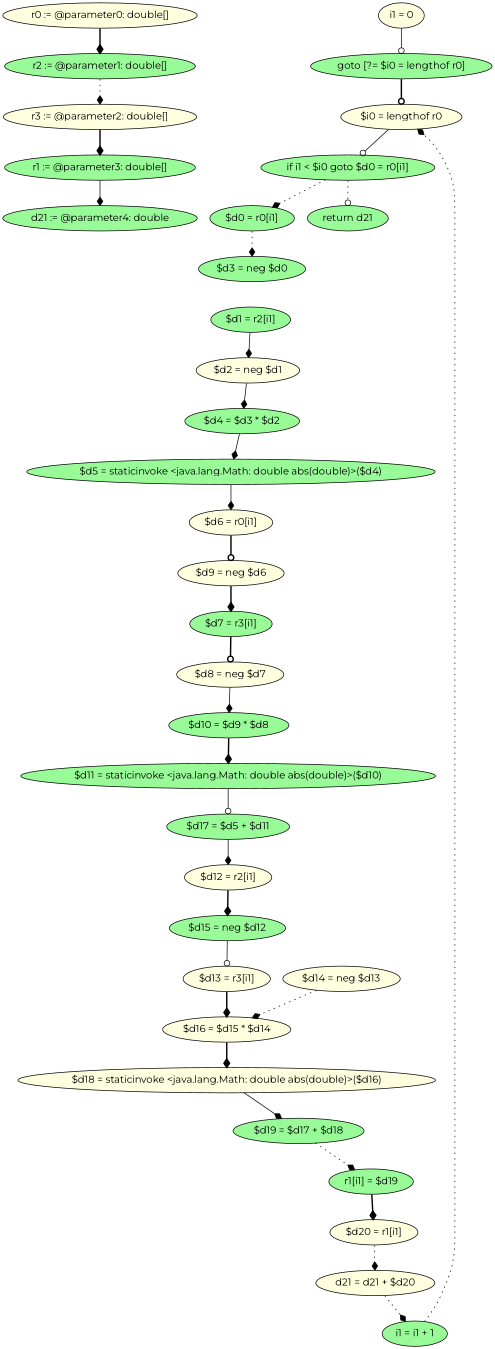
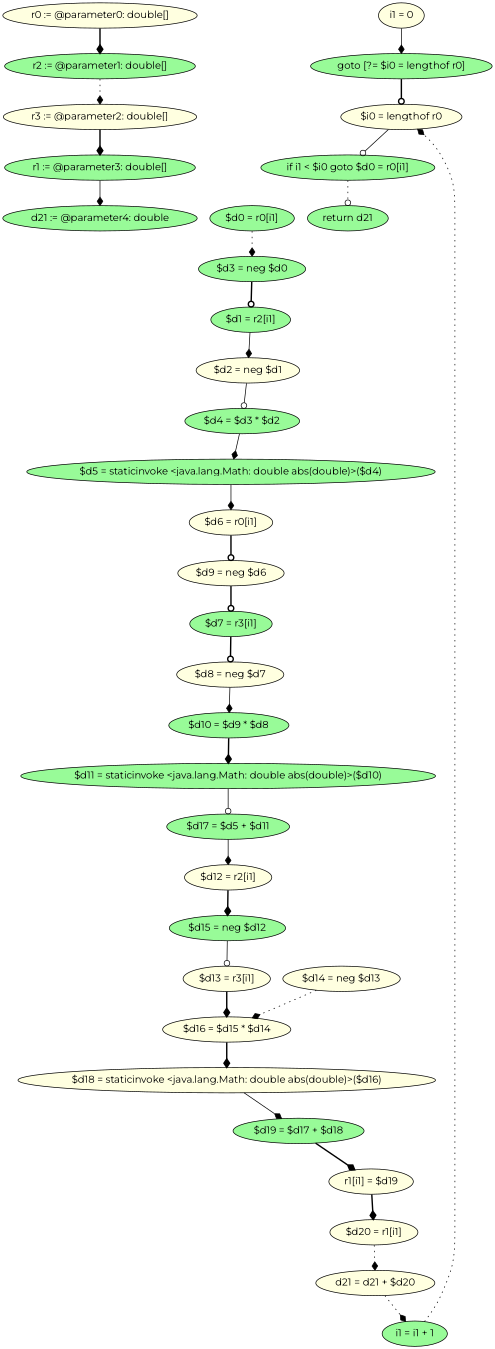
  digraph {
    fontname=Montserrat
    node [fillcolor=palegreen fontname=Montserrat style=filled]
    edge [arrowhead=diamond fontname=Montserrat style=bold]
    "r0 := @parameter0: double[]" [fillcolor=lightyellow]
    "r2 := @parameter1: double[]"
    "r3 := @parameter2: double[]" [fillcolor=lightyellow]
    "r1 := @parameter3: double[]"
    "d21 := @parameter4: double"
    "i1 = 0" [fillcolor=lightyellow]
    "goto [?= $i0 = lengthof r0]"
    "$i0 = lengthof r0" [fillcolor=lightyellow]
    "if i1 < $i0 goto $d0 = r0[i1]"
    "$d0 = r0[i1]"
    "$d3 = neg $d0"
    "$d1 = r2[i1]"
    "$d2 = neg $d1" [fillcolor=lightyellow]
    "$d4 = $d3 * $d2"
    "$d5 = staticinvoke <java.lang.Math: double abs(double)>($d4)"
    "$d6 = r0[i1]" [fillcolor=lightyellow]
    "$d9 = neg $d6" [fillcolor=lightyellow]
    "$d7 = r3[i1]"
    "$d8 = neg $d7" [fillcolor=lightyellow]
    "$d10 = $d9 * $d8"
    "$d11 = staticinvoke <java.lang.Math: double abs(double)>($d10)"
    "$d17 = $d5 + $d11"
    "$d12 = r2[i1]" [fillcolor=lightyellow]
    "$d15 = neg $d12"
    "$d13 = r3[i1]" [fillcolor=lightyellow]
    "$d16 = $d15 * $d14" [fillcolor=lightyellow]
    "$d14 = neg $d13" [fillcolor=lightyellow]
    "$d18 = staticinvoke <java.lang.Math: double abs(double)>($d16)" [fillcolor=lightyellow]
    "$d19 = $d17 + $d18"
-   "r1[i1] = $d19"
+   "r1[i1] = $d19" [fillcolor=lightyellow]
    "$d20 = r1[i1]" [fillcolor=lightyellow]
    "d21 = d21 + $d20" [fillcolor=lightyellow]
    "i1 = i1 + 1"
    "return d21"
    "r0 := @parameter0: double[]" -> "r2 := @parameter1: double[]"
    "r2 := @parameter1: double[]" -> "r3 := @parameter2: double[]" [style=dotted]
    "r3 := @parameter2: double[]" -> "r1 := @parameter3: double[]"
    "r1 := @parameter3: double[]" -> "d21 := @parameter4: double" [style=solid]
-   "i1 = 0" -> "goto [?= $i0 = lengthof r0]" [arrowhead=odot style=solid]
+   "i1 = 0" -> "goto [?= $i0 = lengthof r0]" [style=solid]
    "goto [?= $i0 = lengthof r0]" -> "$i0 = lengthof r0" [arrowhead=odot]
    "$i0 = lengthof r0" -> "if i1 < $i0 goto $d0 = r0[i1]" [arrowhead=odot style=solid]
-   "if i1 < $i0 goto $d0 = r0[i1]" -> "$d0 = r0[i1]" [style=dotted]
    "if i1 < $i0 goto $d0 = r0[i1]" -> "return d21" [arrowhead=odot style=dotted]
    "$d0 = r0[i1]" -> "$d3 = neg $d0" [style=dotted]
+   "$d3 = neg $d0" -> "$d1 = r2[i1]" [arrowhead=odot]
    "$d1 = r2[i1]" -> "$d2 = neg $d1" [style=solid]
-   "$d2 = neg $d1" -> "$d4 = $d3 * $d2" [style=solid]
+   "$d2 = neg $d1" -> "$d4 = $d3 * $d2" [arrowhead=odot style=solid]
    "$d4 = $d3 * $d2" -> "$d5 = staticinvoke <java.lang.Math: double abs(double)>($d4)" [style=solid]
    "$d5 = staticinvoke <java.lang.Math: double abs(double)>($d4)" -> "$d6 = r0[i1]" [style=solid]
    "$d6 = r0[i1]" -> "$d9 = neg $d6" [arrowhead=odot]
-   "$d9 = neg $d6" -> "$d7 = r3[i1]"
+   "$d9 = neg $d6" -> "$d7 = r3[i1]" [arrowhead=odot]
    "$d7 = r3[i1]" -> "$d8 = neg $d7" [arrowhead=odot]
    "$d8 = neg $d7" -> "$d10 = $d9 * $d8" [style=solid]
    "$d10 = $d9 * $d8" -> "$d11 = staticinvoke <java.lang.Math: double abs(double)>($d10)"
    "$d11 = staticinvoke <java.lang.Math: double abs(double)>($d10)" -> "$d17 = $d5 + $d11" [arrowhead=odot style=solid]
    "$d17 = $d5 + $d11" -> "$d12 = r2[i1]" [style=solid]
    "$d12 = r2[i1]" -> "$d15 = neg $d12"
    "$d15 = neg $d12" -> "$d13 = r3[i1]" [arrowhead=odot style=solid]
    "$d13 = r3[i1]" -> "$d16 = $d15 * $d14"
    "$d16 = $d15 * $d14" -> "$d18 = staticinvoke <java.lang.Math: double abs(double)>($d16)"
    "$d14 = neg $d13" -> "$d16 = $d15 * $d14" [style=dotted]
    "$d18 = staticinvoke <java.lang.Math: double abs(double)>($d16)" -> "$d19 = $d17 + $d18" [style=solid]
-   "$d19 = $d17 + $d18" -> "r1[i1] = $d19" [style=dotted]
+   "$d19 = $d17 + $d18" -> "r1[i1] = $d19"
    "r1[i1] = $d19" -> "$d20 = r1[i1]"
    "$d20 = r1[i1]" -> "d21 = d21 + $d20" [style=dotted]
    "d21 = d21 + $d20" -> "i1 = i1 + 1" [style=dotted]
    "i1 = i1 + 1" -> "$i0 = lengthof r0" [style=dotted]
  }
